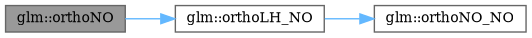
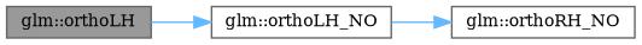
  digraph {
    fontname="DejaVu Serif"
    rankdir=LR
    node [color=grey40 fillcolor=white fontname="DejaVu Serif" fontsize=10 shape=box style=filled]
    edge [color=steelblue1 fontname="DejaVu Serif" fontsize=10 labelfontname=Helvetica labelfontsize=10 style=solid]
-   n1 [color=gray40 fillcolor=grey60 fontcolor=black height=0.2 label="glm::orthoNO" width=0.4]
+   n1 [color=gray40 fillcolor=grey60 fontcolor=black height=0.2 label="glm::orthoLH" width=0.4]
    n2 [height=0.2 label="glm::orthoLH_NO" width=0.4]
-   n3 [height=0.2 label="glm::orthoNO_NO" width=0.4]
+   n3 [height=0.2 label="glm::orthoRH_NO" width=0.4]
    n1 -> n2
    n2 -> n3
  }
